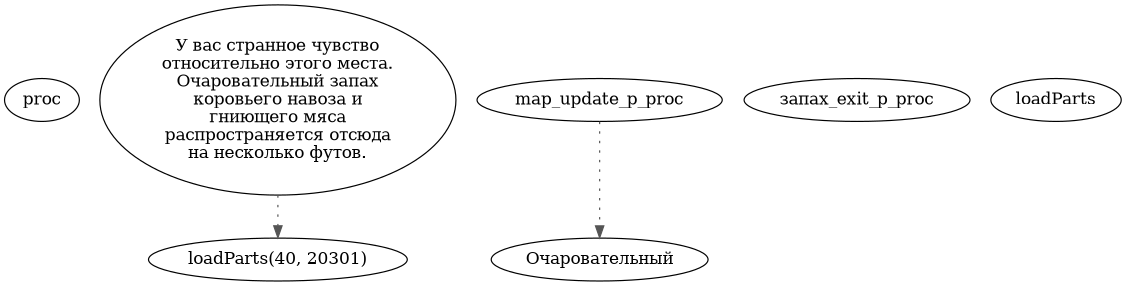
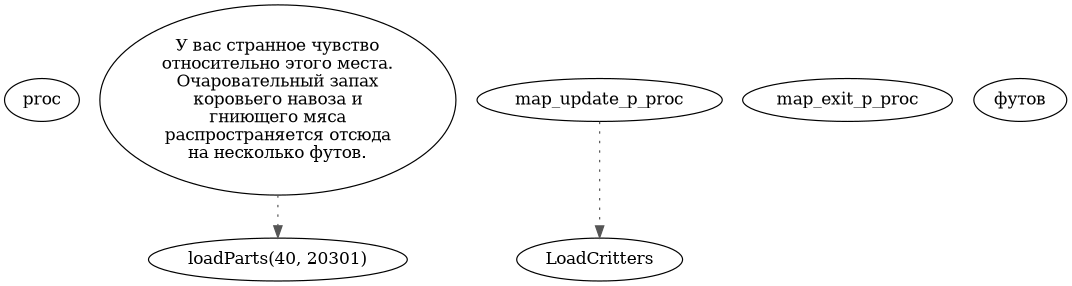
  digraph {
    node [color="#000000" fillcolor="#FFFFFF" style=filled]
    edge [color="#555555" style=dotted]
    n1 [label=proc]
    n2 [label="У вас странное чувство\nотносительно этого места.\nОчаровательный запах\nкоровьего навоза и\nгниющего мяса\nраспространяется отсюда\nна несколько футов."]
    "loadParts(40, 20301)" [color="" fillcolor="" style=""]
    map_update_p_proc
-   LoadCritters [label="Очаровательный"]
-   map_exit_p_proc [label="запах_exit_p_proc"]
-   loadParts
+   LoadCritters
+   map_exit_p_proc
+   loadParts [label="футов"]
    n2 -> "loadParts(40, 20301)"
    map_update_p_proc -> LoadCritters
  }
